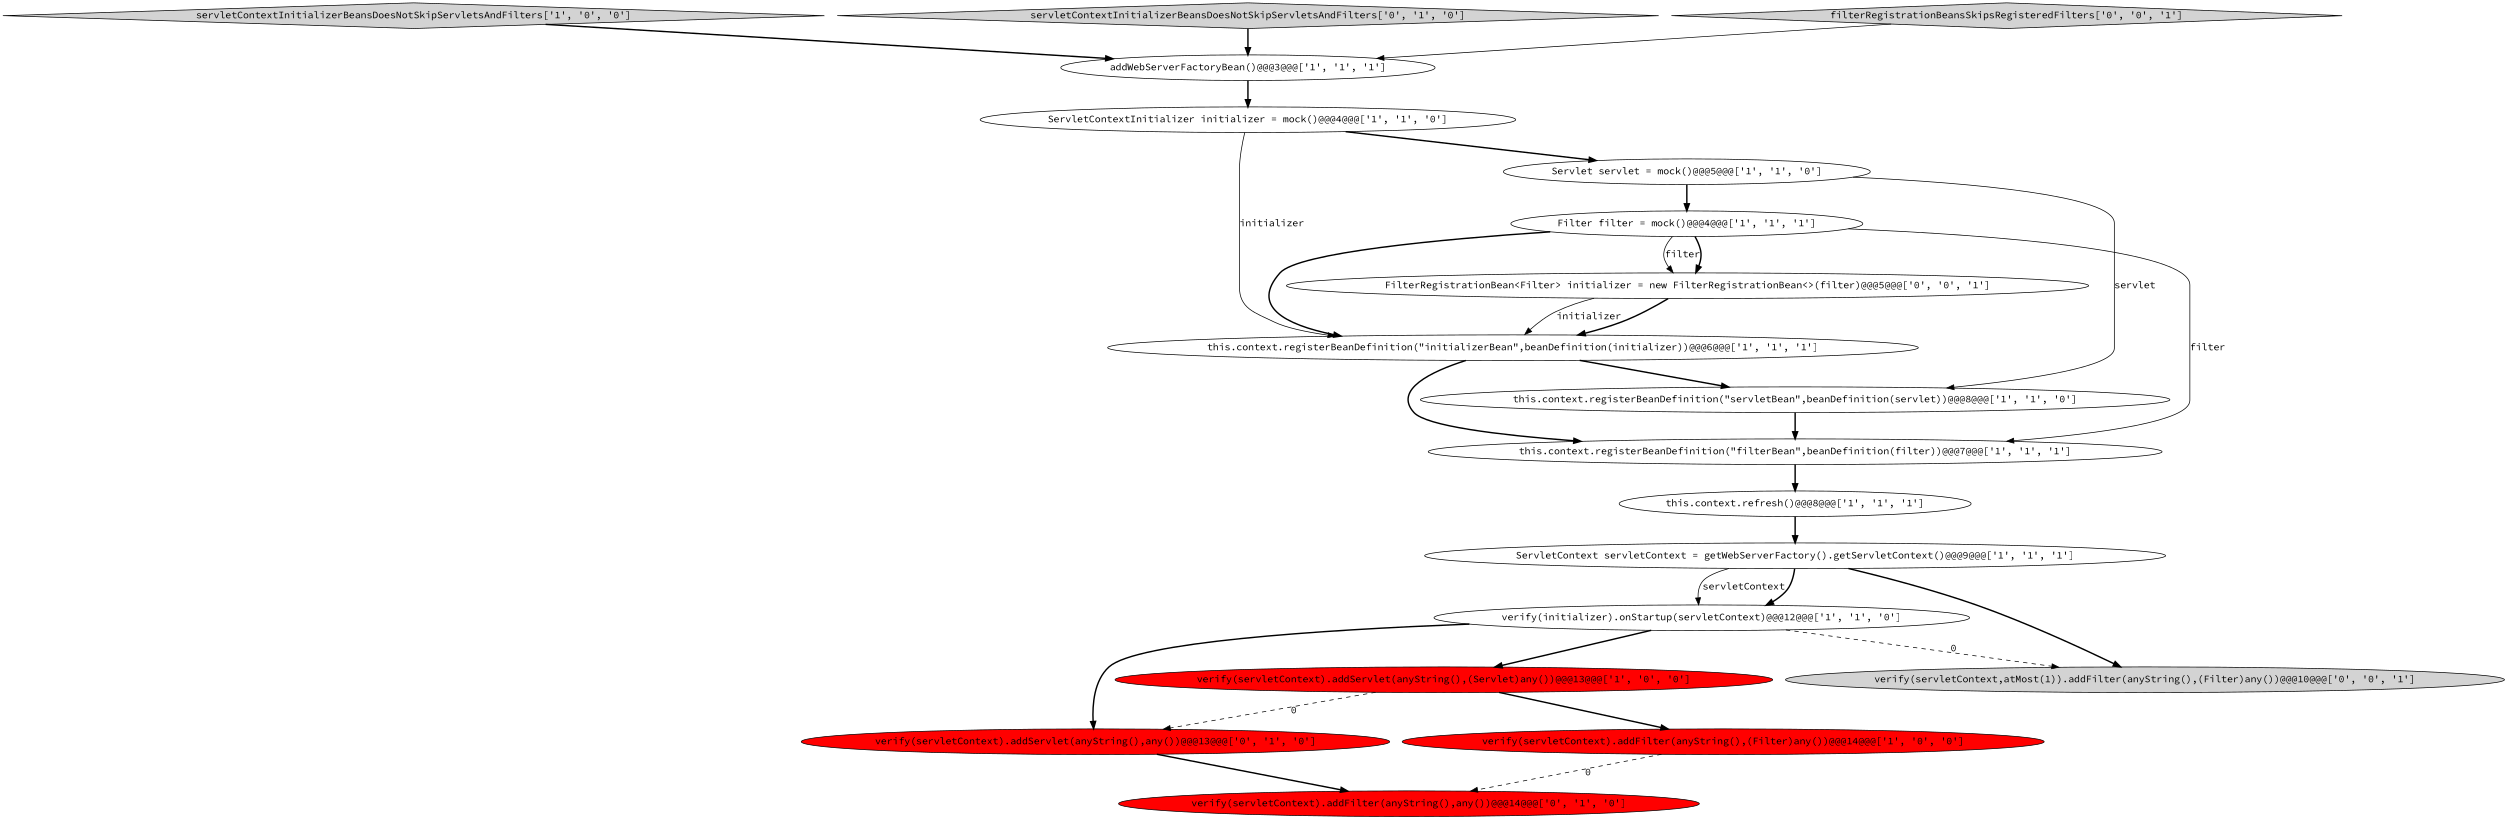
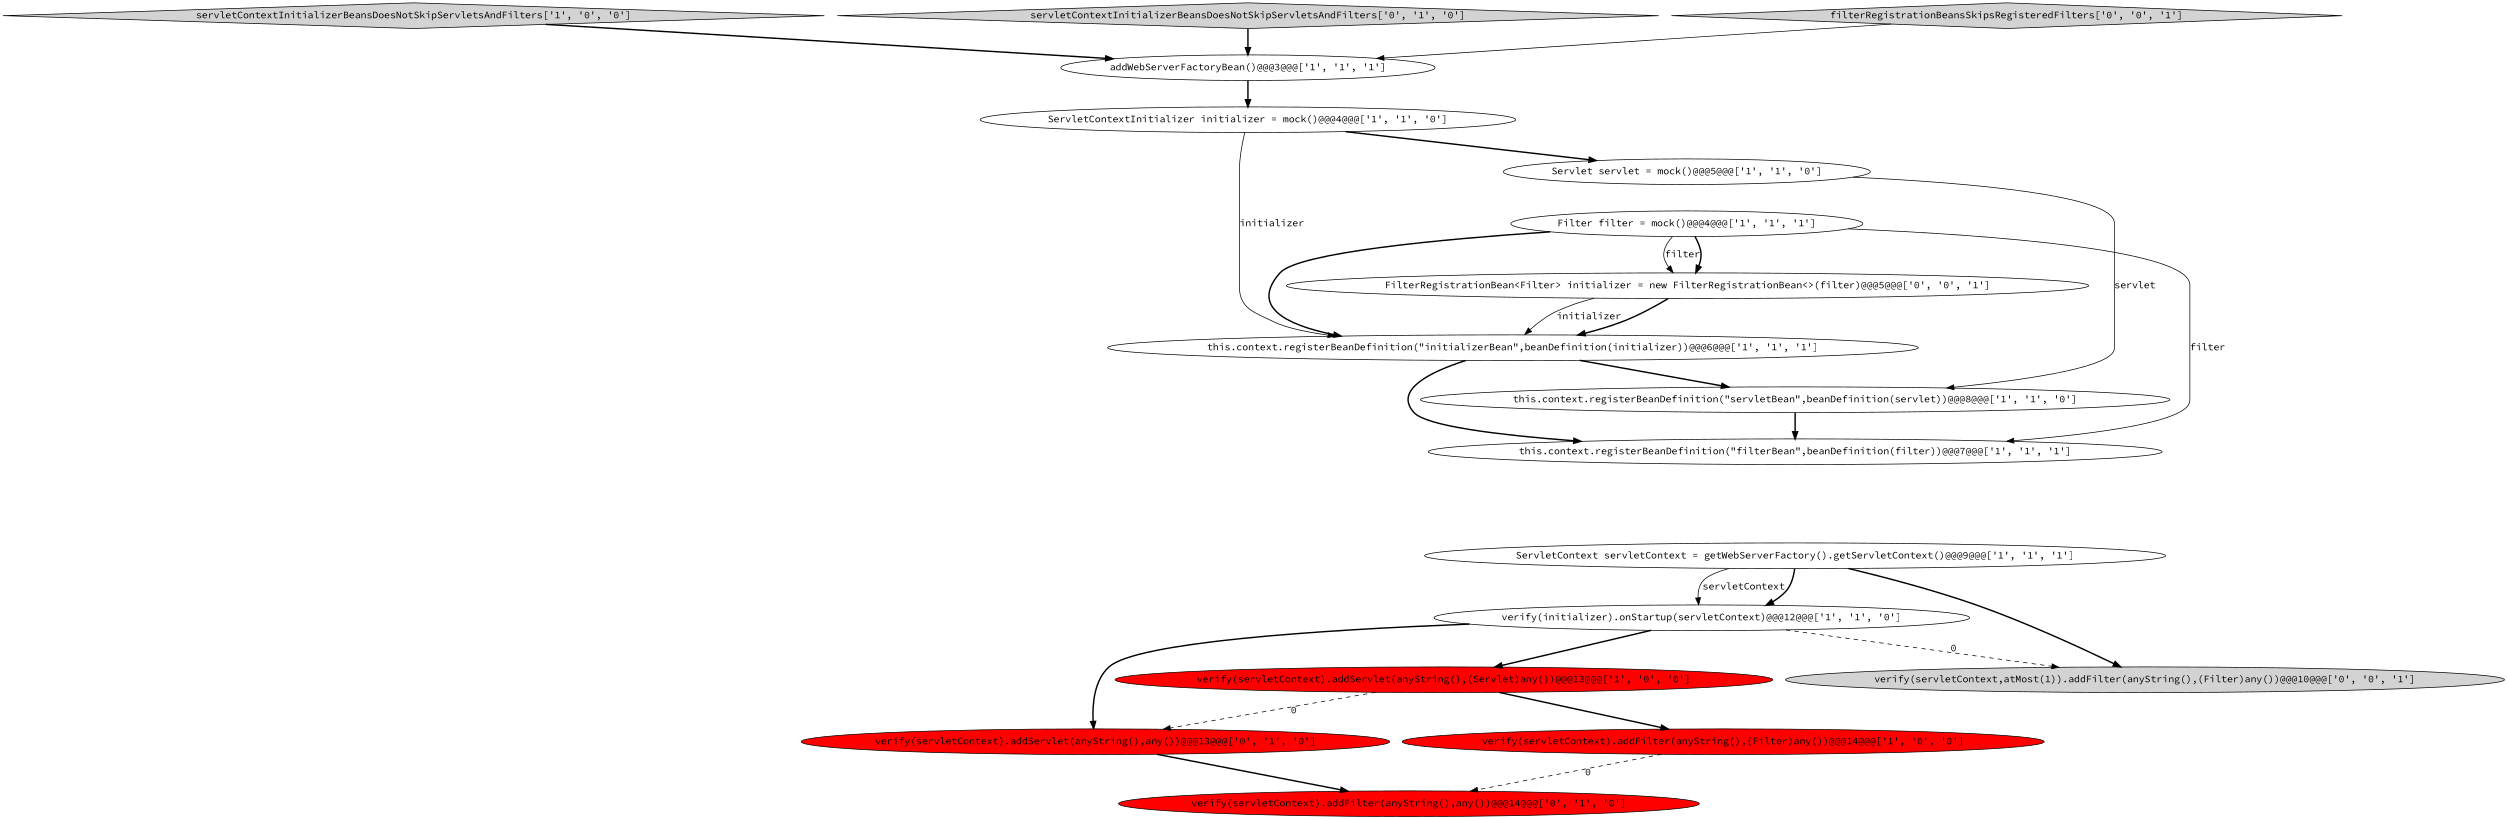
  digraph {
    fontname="Source Code Pro"
    node [fillcolor=white fontname="Source Code Pro" shape=ellipse style=filled]
    edge [fontname="Source Code Pro" style=bold]
    n1 [fillcolor=lightgray label="servletContextInitializerBeansDoesNotSkipServletsAndFilters['1', '0', '0']" shape=diamond]
    n2 [label="addWebServerFactoryBean()@@@3@@@['1', '1', '1']"]
    n3 [label="ServletContextInitializer initializer = mock()@@@4@@@['1', '1', '0']"]
    n4 [label="this.context.registerBeanDefinition(\"initializerBean\",beanDefinition(initializer))@@@6@@@['1', '1', '1']"]
    n5 [label="this.context.registerBeanDefinition(\"servletBean\",beanDefinition(servlet))@@@8@@@['1', '1', '0']"]
    n6 [label="this.context.registerBeanDefinition(\"filterBean\",beanDefinition(filter))@@@7@@@['1', '1', '1']"]
-   n7 [label="this.context.refresh()@@@8@@@['1', '1', '1']"]
    n8 [label="verify(initializer).onStartup(servletContext)@@@12@@@['1', '1', '0']"]
    n9 [fillcolor=red label="verify(servletContext).addServlet(anyString(),any())@@@13@@@['0', '1', '0']"]
    n10 [fillcolor=red label="verify(servletContext).addServlet(anyString(),(Servlet)any())@@@13@@@['1', '0', '0']"]
    n11 [fillcolor=lightgray label="verify(servletContext,atMost(1)).addFilter(anyString(),(Filter)any())@@@10@@@['0', '0', '1']"]
    n12 [fillcolor=red label="verify(servletContext).addFilter(anyString(),any())@@@14@@@['0', '1', '0']"]
    n13 [fillcolor=red label="verify(servletContext).addFilter(anyString(),(Filter)any())@@@14@@@['1', '0', '0']"]
    n14 [fillcolor=lightgray label="servletContextInitializerBeansDoesNotSkipServletsAndFilters['0', '1', '0']" shape=diamond]
    n15 [fillcolor=lightgray label="filterRegistrationBeansSkipsRegisteredFilters['0', '0', '1']" shape=diamond]
    n16 [label="Filter filter = mock()@@@4@@@['1', '1', '1']"]
    n17 [label="FilterRegistrationBean<Filter> initializer = new FilterRegistrationBean<>(filter)@@@5@@@['0', '0', '1']"]
    n18 [label="Servlet servlet = mock()@@@5@@@['1', '1', '0']"]
    n19 [label="ServletContext servletContext = getWebServerFactory().getServletContext()@@@9@@@['1', '1', '1']"]
    n1 -> n2
    n2 -> n3
    n3 -> n4 [label=initializer style=solid]
    n3 -> n18
    n4 -> n5
    n4 -> n6
    n5 -> n6
-   n6 -> n7
-   n7 -> n19
    n8 -> n9
    n8 -> n10
    n8 -> n11 [label=0 style=dashed]
    n9 -> n12
    n10 -> n9 [label=0 style=dashed]
    n10 -> n13
    n13 -> n12 [label=0 style=dashed]
    n14 -> n2
    n15 -> n2 [style=solid]
    n16 -> n4
    n16 -> n6 [label=filter style=solid]
    n16 -> n17 [label=filter style=solid]
    n16 -> n17
    n17 -> n4 [label=initializer style=solid]
    n17 -> n4
    n18 -> n5 [label=servlet style=solid]
-   n18 -> n16
    n19 -> n8 [label=servletContext style=solid]
    n19 -> n8
    n19 -> n11
  }
